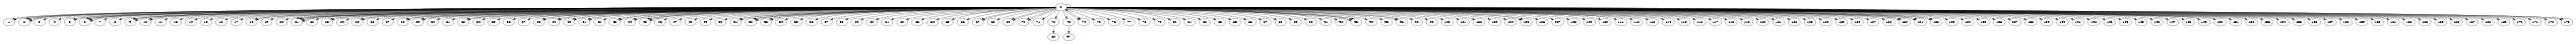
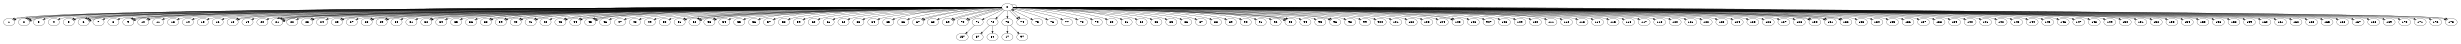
  digraph {
    0
    1
    2
    3
    4
    5
    6
    7
    8
    9
    10
    11
    13
    14
    15
    16
    17
    18
    19
    20
    21
    22
    23
    24
    25
-   26
    27
    28
    29
    30
    31
    32
    34
    35
    36
    37
    38
    39
    40
    41
    42
    43
    44
    45
    46
    47
    48
    49
    50
    51
    52
    53
    54
    55
    56
    57
    58
    59
    60
    61
    62
    63
    64
    65
    66
    67
    68
    69
    70
    71
    72
    73
    74
    75
    76
    77
    78
    79
    80
    81
    82
    83
    85
    86
    87
    88
    89
    90
    91
    92
    93
    94
    95
    96
    98
    99
-   100
+   100 [label=900]
    101
    n99 [label=182]
    103
    104
    105
    106
    n104 [label=907]
    108
    109
    n107 [label=180]
    111
    112
    113
    114
    115
    116
    117
    118
-   119
    120
    121
    122
    123
    124
    125
    126
    127
    128
    130
    131
    132
    133
    134
    135
    136
-   137 [label=237]
+   137
    138
    139
    140
    141
    142
    143
    144
    145
    146
    147
    148
    149
    150
    151
    152
    153
    154
    155
    156
    157
    158
    159
    160
    161
    162
    163
    165
    166
    167
    168
    169
    170
    171
    172
    173
    84
    97
    0 -> 0
    0 -> 1
    0 -> 1
    0 -> 2
    0 -> 2
    0 -> 2
    0 -> 2
    0 -> 3
    0 -> 4
    0 -> 5
    0 -> 5
    0 -> 6
    0 -> 6
    0 -> 6
    0 -> 6
    0 -> 7
    0 -> 8
    0 -> 9
    0 -> 9
    0 -> 9
    0 -> 10
    0 -> 10
    0 -> 11
    0 -> 13
    0 -> 14
    0 -> 15
    0 -> 16
-   0 -> 17
+   73 -> 17
    0 -> 18
    0 -> 18
    0 -> 19
    0 -> 20
    0 -> 21
    0 -> 21
    0 -> 21
    0 -> 21
    0 -> 21
    0 -> 22
    0 -> 23
    0 -> 23
    0 -> 24
    0 -> 25
    0 -> 25
-   0 -> 26
    0 -> 27
    0 -> 28
    0 -> 28
    0 -> 29
    0 -> 29
    0 -> 30
    0 -> 31
    0 -> 32
    0 -> 32
    0 -> 34
    0 -> 35
    0 -> 36
-   0 -> 37
+   72 -> 37
    0 -> 38
    0 -> 38
    0 -> 39
    0 -> 39
    0 -> 40
    0 -> 40
    0 -> 41
    0 -> 41
    0 -> 42
    0 -> 43
    0 -> 43
    0 -> 44
    0 -> 44
    0 -> 45
    0 -> 45
    0 -> 45
    0 -> 46
    0 -> 47
    0 -> 48
    0 -> 49
    0 -> 50
    0 -> 51
    0 -> 51
    0 -> 52
    0 -> 52
    0 -> 52
    0 -> 53
    0 -> 53
    0 -> 54
    0 -> 55
    0 -> 56
    0 -> 57
    0 -> 58
    0 -> 59
    0 -> 60
    0 -> 61
    0 -> 62
    0 -> 63
    0 -> 64
    0 -> 65
    0 -> 66
    0 -> 67
    0 -> 67
    0 -> 68
    0 -> 69
    0 -> 69
    0 -> 70
    0 -> 70
    0 -> 71
    0 -> 72
    0 -> 73
    0 -> 74
    0 -> 74
    0 -> 75
    0 -> 76
    0 -> 77
    0 -> 78
    0 -> 79
    0 -> 80
    0 -> 81
    0 -> 82
    0 -> 83
    0 -> 85
    0 -> 86
    0 -> 87
    0 -> 88
    0 -> 89
    0 -> 90
    0 -> 91
    0 -> 92
    0 -> 93
    0 -> 93
    0 -> 93
    0 -> 94
    0 -> 95
    0 -> 96
    0 -> 96
    0 -> 98
    0 -> 99
    0 -> 100
    0 -> 101
    0 -> n99
    0 -> 103
    0 -> 104
    0 -> 105
    0 -> 105
    0 -> 106
    0 -> n104
    0 -> 108
    0 -> 109
    0 -> n107
    0 -> 111
    0 -> 112
    0 -> 113
    0 -> 114
    0 -> 115
    0 -> 116
    0 -> 117
    0 -> 118
-   0 -> 119
    0 -> 120
    0 -> 121
    0 -> 122
    0 -> 123
    0 -> 124
    0 -> 125
    0 -> 126
    0 -> 127
    0 -> 128
    0 -> 130
    0 -> 130
    0 -> 131
    0 -> 131
    0 -> 132
    0 -> 132
    0 -> 133
    0 -> 134
    0 -> 135
    0 -> 136
    0 -> 137
    0 -> 138
    0 -> 139
    0 -> 140
    0 -> 141
    0 -> 142
    0 -> 143
    0 -> 144
    0 -> 145
    0 -> 146
    0 -> 147
    0 -> 148
    0 -> 149
    0 -> 150
    0 -> 151
    0 -> 152
    0 -> 153
    0 -> 154
    0 -> 155
    0 -> 156
-   0 -> 157
+   71 -> 157
    0 -> 158
    0 -> 159
    0 -> 160
    0 -> 161
    0 -> 162
    0 -> 163
    0 -> 165
    0 -> 166
    0 -> 167
    0 -> 168
    0 -> 169
    0 -> 170
    0 -> 171
    0 -> 172
    0 -> 173
    0 -> 173
    72 -> 84
    73 -> 97
  }
